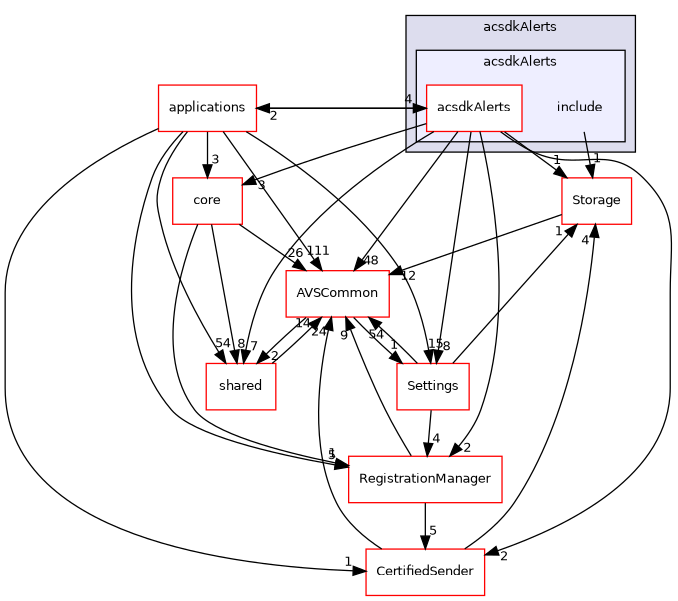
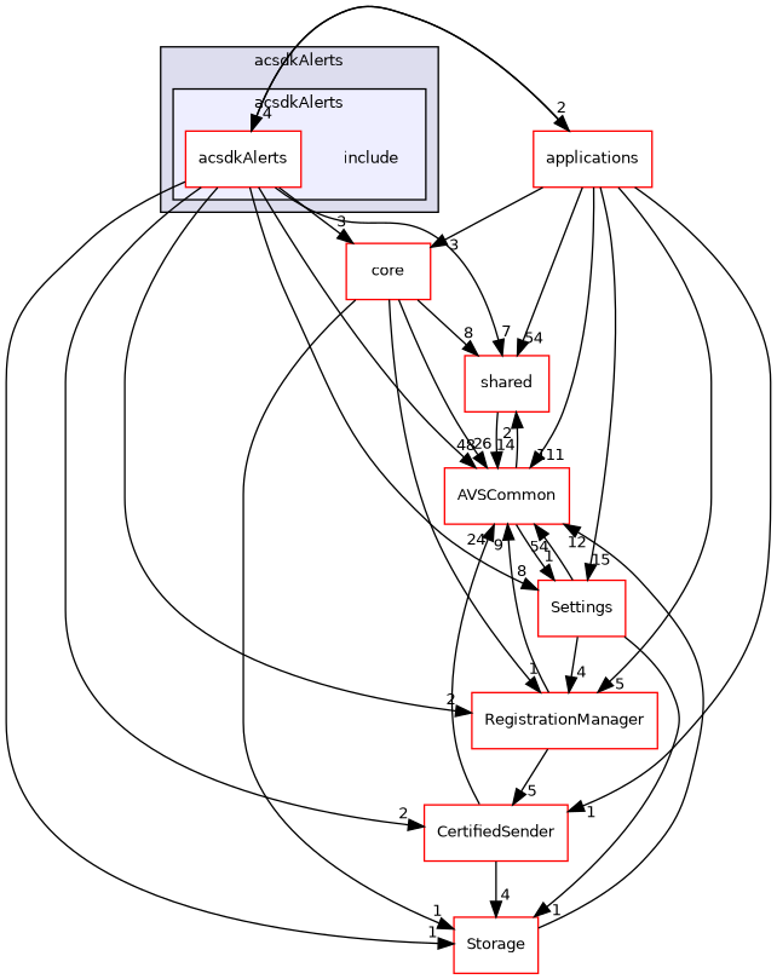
  digraph {
    compound=true
    node [fontname=Helvetica fontsize=10 shape=box color=red fillcolor=white style=filled]
    edge [headlabel=1 labeldistance=1.5 labelfontname=Helvetica labelfontsize=10]
    n1 [label=include shape=plaintext color="" fillcolor="" style=""]
    n2 [label=acsdkAlerts]
    n3 [label=shared]
    n4 [label=applications]
    n5 [label=CertifiedSender]
    n6 [label=Storage]
    n7 [label=Settings]
    n8 [label=AVSCommon]
    n9 [label=RegistrationManager]
    n10 [label=core]
    subgraph cluster_1 {
      bgcolor="#ddddee"
      fontname=Helvetica
      fontsize=10
      label=acsdkAlerts
      pencolor=black
      subgraph cluster_2 {
        bgcolor="#eeeeff"
        fontname=Helvetica
        fontsize=10
        label=acsdkAlerts
        pencolor=black
        n1
        n2
      }
    }
    n2 -> n3 [headlabel=7]
    n2 -> n4 [headlabel=2]
    n2 -> n5 [headlabel=2]
    n2 -> n6
    n2 -> n7 [headlabel=8]
    n2 -> n8 [headlabel=48]
    n2 -> n9 [headlabel=2]
    n2 -> n10 [headlabel=3]
    n3 -> n8 [headlabel=14]
    n4 -> n2 [headlabel=4]
    n4 -> n3 [headlabel=54]
    n4 -> n5
    n4 -> n7 [headlabel=15]
    n4 -> n8 [headlabel=111]
    n4 -> n9 [headlabel=5]
    n4 -> n10 [headlabel=3]
    n5 -> n6 [headlabel=4]
    n5 -> n8 [headlabel=24]
    n6 -> n8 [headlabel=12]
    n7 -> n6
    n7 -> n8 [headlabel=54]
    n7 -> n9 [headlabel=4]
    n8 -> n3 [headlabel=2]
    n8 -> n7
    n9 -> n5 [headlabel=5]
    n9 -> n8 [headlabel=9]
    n10 -> n3 [headlabel=8]
-   n1 -> n6
+   n10 -> n6
    n10 -> n8 [headlabel=26]
    n10 -> n9
  }
